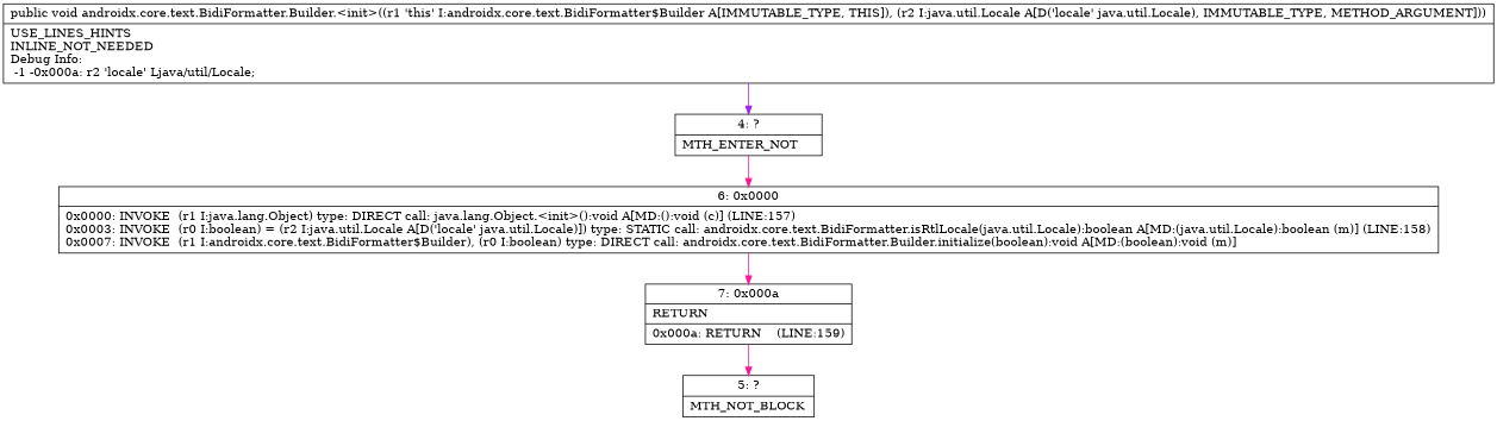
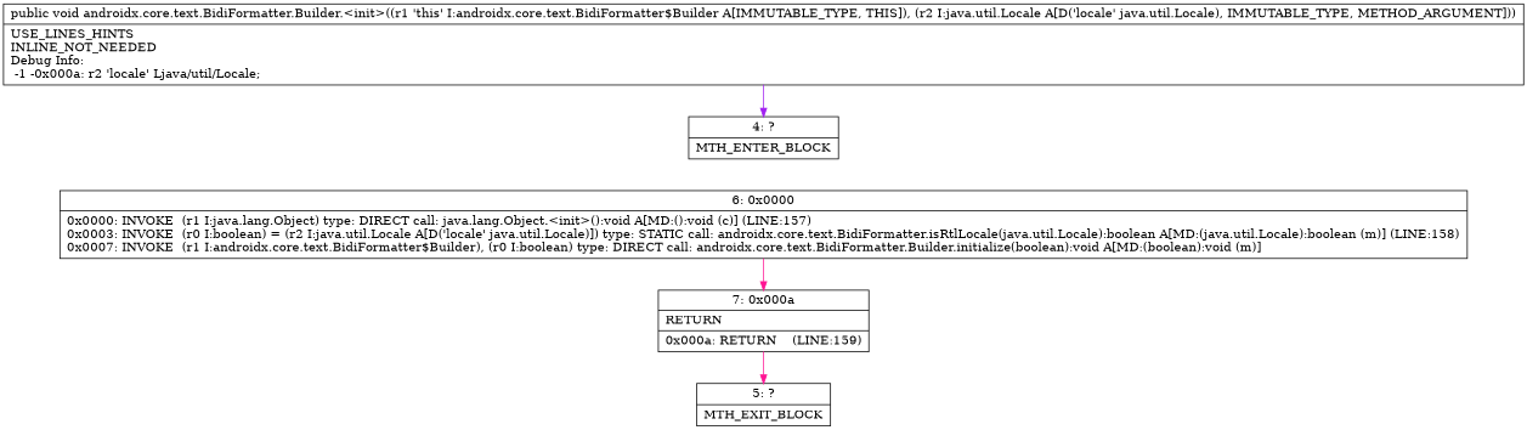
  digraph {
    node [shape=record]
    edge [color=deeppink]
-   n1 [label="{4\:\ ?|MTH_ENTER_NOT\l}"]
+   n1 [label="{4\:\ ?|MTH_ENTER_BLOCK\l}"]
    n2 [label="{6\:\ 0x0000|0x0000: INVOKE  (r1 I:java.lang.Object) type: DIRECT call: java.lang.Object.\<init\>():void A[MD:():void (c)] (LINE:157)\l0x0003: INVOKE  (r0 I:boolean) = (r2 I:java.util.Locale A[D('locale' java.util.Locale)]) type: STATIC call: androidx.core.text.BidiFormatter.isRtlLocale(java.util.Locale):boolean A[MD:(java.util.Locale):boolean (m)] (LINE:158)\l0x0007: INVOKE  (r1 I:androidx.core.text.BidiFormatter$Builder), (r0 I:boolean) type: DIRECT call: androidx.core.text.BidiFormatter.Builder.initialize(boolean):void A[MD:(boolean):void (m)]\l}"]
    n3 [label="{7\:\ 0x000a|RETURN\l|0x000a: RETURN    (LINE:159)\l}"]
-   n4 [label="{5\:\ ?|MTH_NOT_BLOCK\l}"]
+   n4 [label="{5\:\ ?|MTH_EXIT_BLOCK\l}"]
    n5 [label="{public void androidx.core.text.BidiFormatter.Builder.\<init\>((r1 'this' I:androidx.core.text.BidiFormatter$Builder A[IMMUTABLE_TYPE, THIS]), (r2 I:java.util.Locale A[D('locale' java.util.Locale), IMMUTABLE_TYPE, METHOD_ARGUMENT]))  | USE_LINES_HINTS\lINLINE_NOT_NEEDED\lDebug Info:\l  \-1 \-0x000a: r2 'locale' Ljava\/util\/Locale;\l}"]
-   n1 -> n2
    n2 -> n3
    n3 -> n4
    n5 -> n1 [color=purple]
  }
